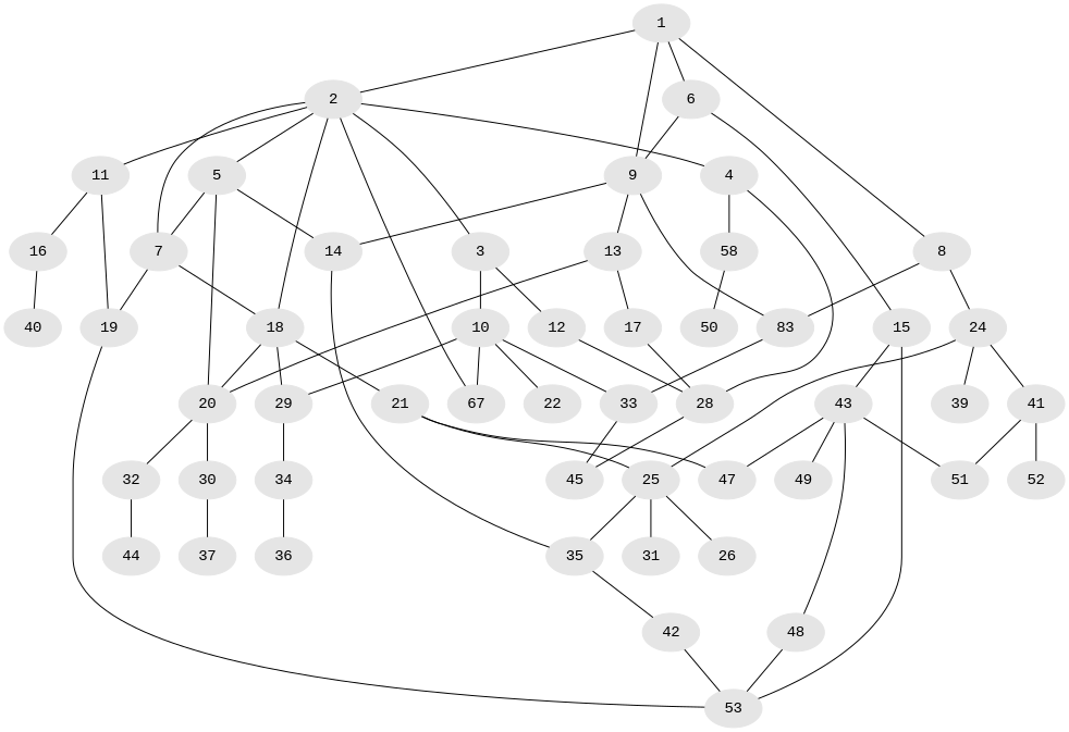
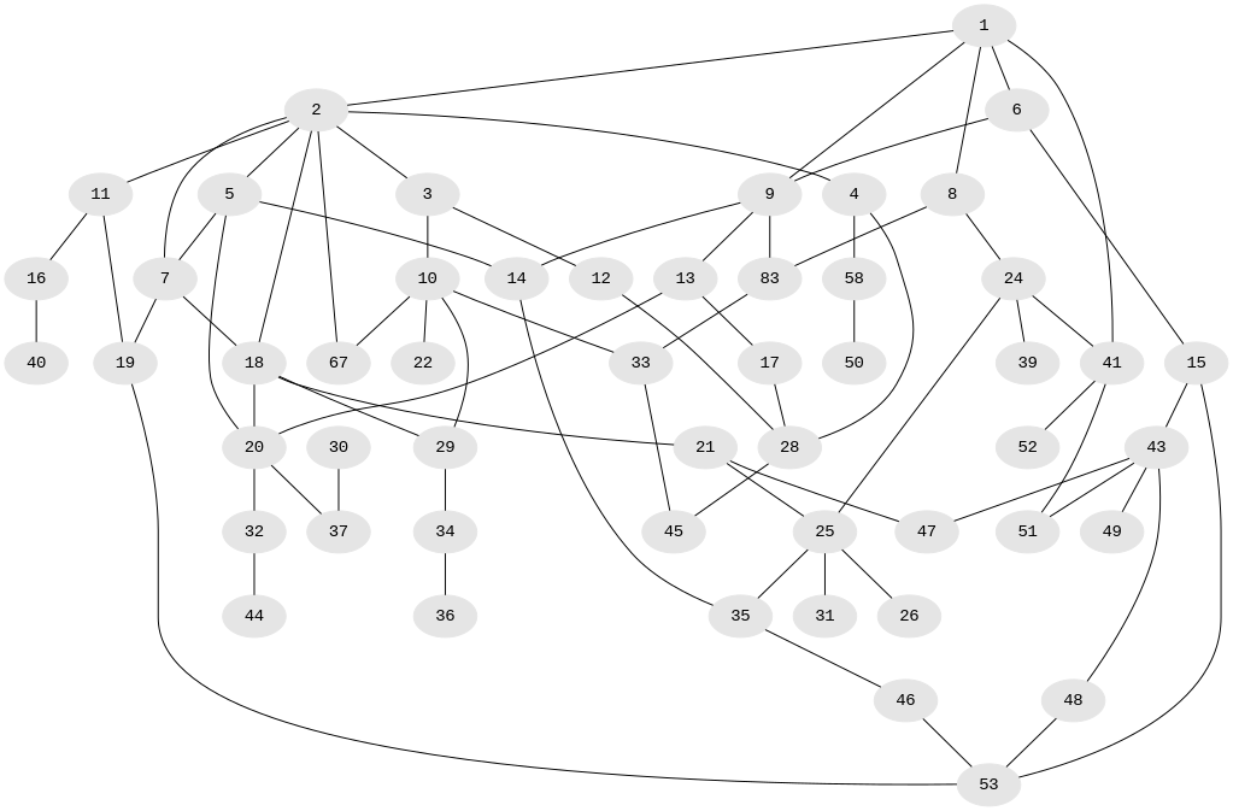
  graph {
    fontname="Liberation Mono"
    node [color=gray90 fontname="Liberation Mono" style=filled]
    edge [fontname="Liberation Mono" weight=1.0]
    1
    2
    6
    8
    9
    41
    3
    4
    5
    7
    11
    18
    n13 [label=67]
    15
    n15 [label=83]
    24
    14
    13
    51
    52
    10
    12
    28
    n24 [label=58]
    20
    19
    16
    29
    21
    22
    33
    45
    50
    35
    30
    32
    43
    53
    25
    39
    17
    34
    40
-   42
+   42 [label=46]
    47
    48
    49
    37
    44
    26
    31
    36
    1 -- 2
    1 -- 6
    1 -- 8
    1 -- 9
+   1 -- 41 [weight=2.0]
    2 -- 3
    2 -- 4
    2 -- 5
    2 -- 7
    2 -- 11
    2 -- 18
    2 -- n13
    6 -- 9
    6 -- 15
    8 -- n15
    8 -- 24
    9 -- n15
    9 -- 14
    9 -- 13
    41 -- 51
    41 -- 52
    3 -- 10
    3 -- 12
    4 -- 28
    4 -- n24
    5 -- 7
    5 -- 14
    5 -- 20
    7 -- 18
    7 -- 19
    11 -- 19
    11 -- 16
    18 -- 20
    18 -- 29
    18 -- 21
    15 -- 43
    15 -- 53
    n15 -- 33
    24 -- 41
    24 -- 25
    24 -- 39
    14 -- 35
    13 -- 20
    13 -- 17
    10 -- n13
    10 -- 29
    10 -- 22
    10 -- 33
    12 -- 28
    28 -- 45
    n24 -- 50
-   20 -- 30
+   20 -- 37
    20 -- 32
    19 -- 53
    16 -- 40
    29 -- 34
    21 -- 25
    21 -- 47
    33 -- 45
    35 -- 42
    30 -- 37
    32 -- 44
    43 -- 51
    43 -- 47
    43 -- 48
    43 -- 49
    25 -- 35
    25 -- 26
    25 -- 31
    17 -- 28
    34 -- 36
    42 -- 53
    48 -- 53
  }
